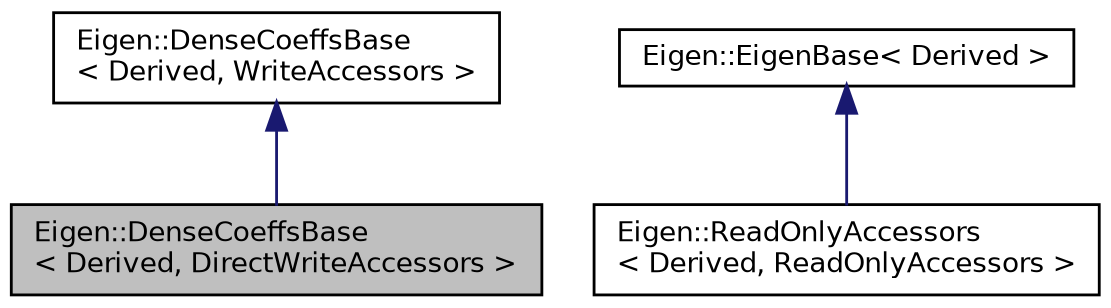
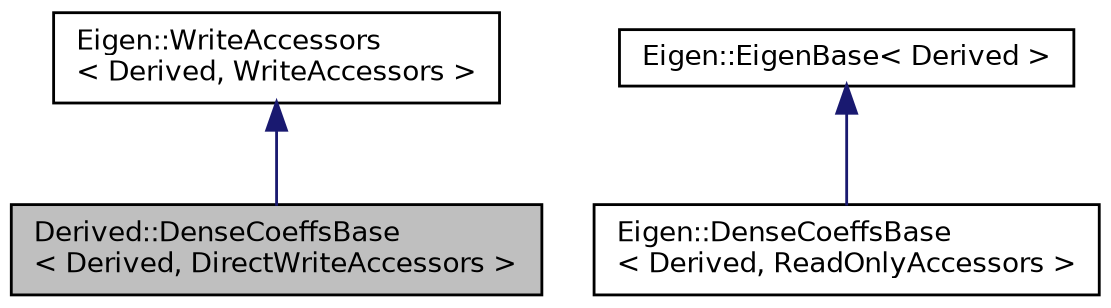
  digraph {
    node [color=black fillcolor=white fontname=Helvetica fontsize=10 shape=record style=filled]
    edge [color=midnightblue dir=back fontname=Helvetica fontsize=10 labelfontname=Helvetica labelfontsize=10 style=solid]
-   n1 [fillcolor=grey75 fontcolor=black height=0.2 label="Eigen::DenseCoeffsBase\l\< Derived, DirectWriteAccessors \>" width=0.4]
-   n2 [height=0.2 label="Eigen::DenseCoeffsBase\l\< Derived, WriteAccessors \>" width=0.4]
-   n3 [height=0.2 label="Eigen::ReadOnlyAccessors\l\< Derived, ReadOnlyAccessors \>" width=0.4]
+   n1 [fillcolor=grey75 fontcolor=black height=0.2 label="Derived::DenseCoeffsBase\l\< Derived, DirectWriteAccessors \>" width=0.4]
+   n2 [height=0.2 label="Eigen::WriteAccessors\l\< Derived, WriteAccessors \>" width=0.4]
+   n3 [height=0.2 label="Eigen::DenseCoeffsBase\l\< Derived, ReadOnlyAccessors \>" width=0.4]
    n4 [height=0.2 label="Eigen::EigenBase\< Derived \>" width=0.4]
    n2 -> n1
    n4 -> n3
  }
